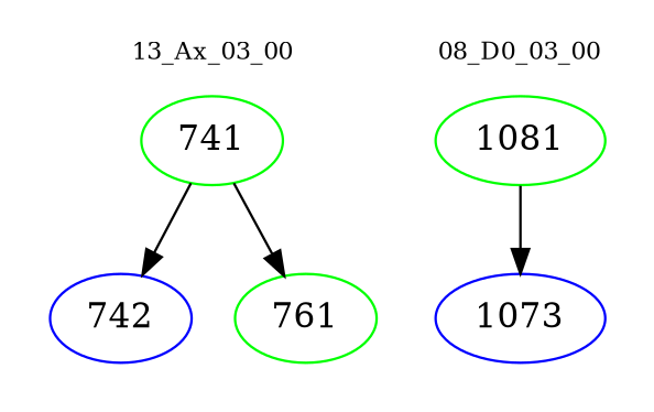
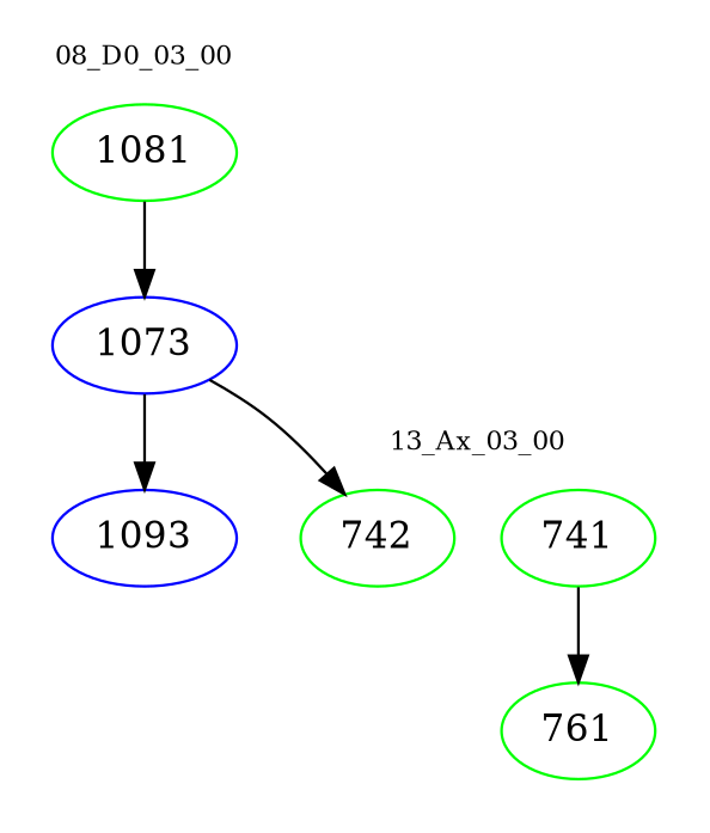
  digraph {
    node [color=green]
    edge [color=black]
    n1 [label=741]
-   n2 [color=blue label=742]
+   n2 [label=742]
    n3 [label=761]
    n4 [color=blue label=1073]
+   n5 [color=blue label=1093]
    n6 [label=1081]
    subgraph cluster_1 {
      color=white
      fontsize=10
      label="13_Ax_03_00"
      n1
      n2
      n3
    }
    subgraph cluster_2 {
      color=white
      fontsize=10
      label="08_D0_03_00"
      n4
+     n5
      n6
    }
-   n1 -> n2
+   n4 -> n2
    n1 -> n3
+   n4 -> n5
    n6 -> n4
  }
